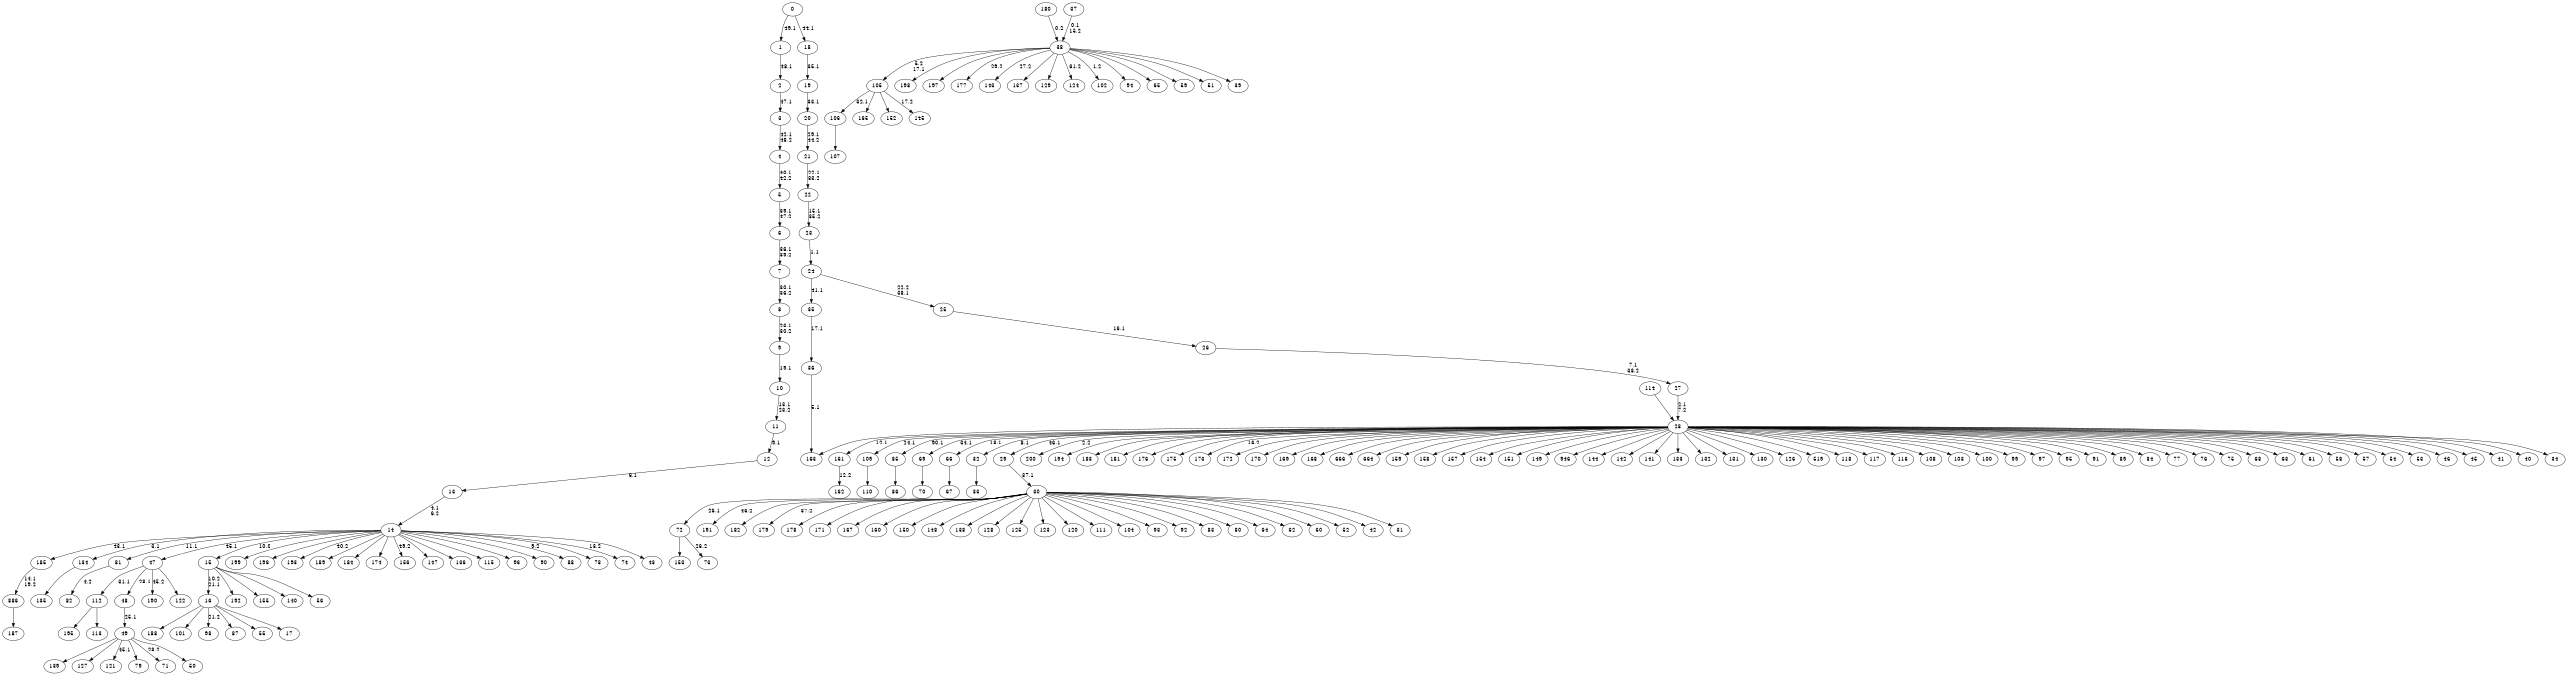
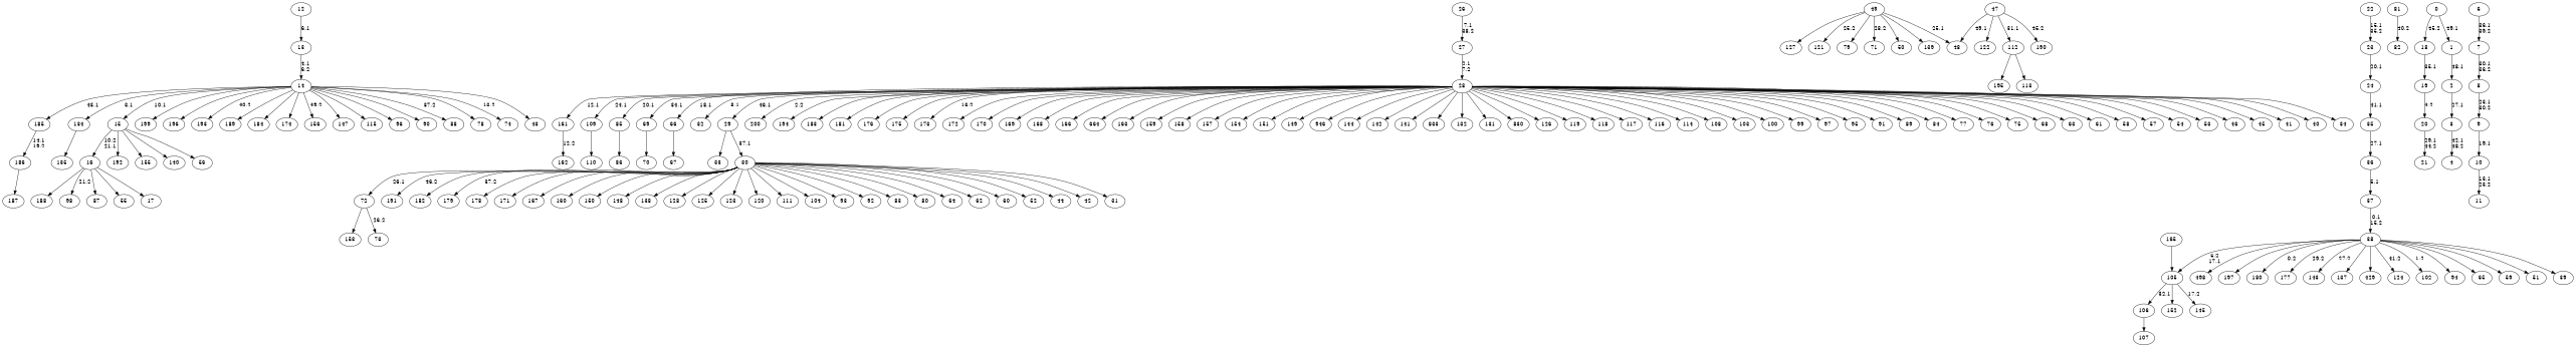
  digraph {
    fontname="DejaVu Serif"
    node [fontname="DejaVu Serif"]
    edge [fontname="DejaVu Serif"]
-   186 [label=886]
+   186
    187
    185
    161
    162
    134
    135
    112
    195
    113
    109
    110
    106
    107
    105
    165
    152
    145
    85
    86
    81
    82
    72
    153
    73
    69
    70
    66
    67
    49
    139
    127
    121
    79
    71
    50
    48
    47
    190
    122
    38
-   198
+   198 [label=498]
    197
    180
    177
    143
    137
-   129
+   129 [label=429]
    124
    102
    94
    65
    59
    51
    39
    37
    36
    35
    32
    33
    30
    191
    182
    179
    178
    171
    167
    160
    150
    148
    138
    128
    125
    123
    120
    111
    104
    93
    92
    83
    80
    64
    62
    60
    52
+   44
    42
    31
    29
    28
    200
    194
    183
    181
    176
    175
    173
    172
    170
    169
    168
-   166 [label=666]
+   166
    n103 [label=664]
    163
    159
    158
    157
    154
    151
    149
    n111 [label=946]
    144
    142
    141
-   133
+   133 [label=833]
    132
    131
-   130
+   130 [label=830]
    126
-   119 [label=519]
+   119
    118
    117
    116
    114
    108
    103
    100
    99
    97
    95
    91
    89
    84
    77
    76
    75
    68
    63
    61
    58
    57
    54
    53
    46
    45
    41
    40
    34
    27
    26
-   25
    24
    23
    22
    21
    20
    19
    18
    16
    188
-   101
    98
    87
    55
    17
    15
    192
    155
    140
    56
    14
    199
    196
    193
    189
    184
    174
    156
    147
-   136
    115
    96
    90
    88
    78
    74
    43
    13
    12
    11
    10
    9
    8
    7
    6
-   5
    4
    3
    2
    1
    0
    186 -> 187
    185 -> 186 [label="14,1\n19,2"]
    161 -> 162 [label="12,2"]
    134 -> 135
    112 -> 195
    112 -> 113
    109 -> 110
    106 -> 107
    105 -> 106 [label="32,1"]
-   105 -> 165
+   165 -> 105
    105 -> 152
    105 -> 145 [label="17,2"]
    85 -> 86
-   81 -> 82 [label="4,2"]
+   81 -> 82 [label="40,2"]
    72 -> 153
    72 -> 73 [label="26,2"]
    69 -> 70
    66 -> 67
    49 -> 139
    49 -> 127
-   49 -> 121 [label="45,1"]
+   49 -> 121 [label="25,2"]
    49 -> 79
    49 -> 71 [label="28,2"]
    49 -> 50
-   48 -> 49 [label="25,1"]
+   49 -> 48 [label="25,1"]
    47 -> 112 [label="31,1"]
-   47 -> 48 [label="28,1"]
+   47 -> 48 [label="49,1"]
    47 -> 190 [label="45,2"]
    47 -> 122
    38 -> 105 [label="5,2\n17,1"]
    38 -> 198
    38 -> 197
-   180 -> 38 [label="0,2"]
+   38 -> 180 [label="0,2"]
    38 -> 177 [label="29,2"]
    38 -> 143 [label="27,2"]
    38 -> 137
    38 -> 129
-   38 -> 124 [label="61,2"]
+   38 -> 124 [label="41,2"]
    38 -> 102 [label="1,2"]
    38 -> 94
    38 -> 65
    38 -> 59
    38 -> 51
    38 -> 39
    37 -> 38 [label="0,1\n15,2"]
-   36 -> 163 [label="5,1"]
-   35 -> 36 [label="17,1"]
-   32 -> 33
+   36 -> 37 [label="5,1"]
+   35 -> 36 [label="27,1"]
+   29 -> 33
    30 -> 72 [label="26,1"]
    30 -> 191 [label="46,2"]
    30 -> 182
    30 -> 179 [label="37,2"]
    30 -> 178
    30 -> 171
    30 -> 167
    30 -> 160
    30 -> 150
    30 -> 148
    30 -> 138
    30 -> 128
    30 -> 125
    30 -> 123
    30 -> 120
    30 -> 111
    30 -> 104
    30 -> 93
    30 -> 92
    30 -> 83
    30 -> 80
    30 -> 64
    30 -> 62
    30 -> 60
    30 -> 52
+   30 -> 44
    30 -> 42
    30 -> 31
    29 -> 30 [label="37,1"]
    28 -> 161 [label="12,1"]
    28 -> 109 [label="24,1"]
-   28 -> 85 [label="90,1"]
+   28 -> 85 [label="20,1"]
    28 -> 69 [label="34,1"]
    28 -> 66 [label="18,1"]
    28 -> 32 [label="8,1"]
    28 -> 29 [label="46,1"]
    28 -> 200 [label="2,2"]
    28 -> 194
    28 -> 183
    28 -> 181
    28 -> 176
    28 -> 175
    28 -> 173 [label="16,2"]
    28 -> 172
    28 -> 170
    28 -> 169
    28 -> 168
    28 -> 166
    28 -> n103
    28 -> 163
    28 -> 159
    28 -> 158
    28 -> 157
    28 -> 154
    28 -> 151
    28 -> 149
    28 -> n111
    28 -> 144
    28 -> 142
    28 -> 141
    28 -> 133
    28 -> 132
    28 -> 131
    28 -> 130
    28 -> 126
    28 -> 119
    28 -> 118
    28 -> 117
    28 -> 116
-   114 -> 28
+   28 -> 114
    28 -> 108
    28 -> 103
    28 -> 100
    28 -> 99
    28 -> 97
    28 -> 95
    28 -> 91
    28 -> 89
    28 -> 84
    28 -> 77
    28 -> 76
    28 -> 75
    28 -> 68
    28 -> 63
    28 -> 61
    28 -> 58
    28 -> 57
    28 -> 54
    28 -> 53
    28 -> 46
    28 -> 45
    28 -> 41
    28 -> 40
    28 -> 34
    27 -> 28 [label="2,1\n7,2"]
    26 -> 27 [label="7,1\n38,2"]
-   25 -> 26 [label="16,1"]
    24 -> 35 [label="41,1"]
-   24 -> 25 [label="22,2\n38,1"]
-   23 -> 24 [label="1,1"]
+   23 -> 24 [label="20,1"]
    22 -> 23 [label="15,1\n35,2"]
-   21 -> 22 [label="22,1\n33,2"]
    20 -> 21 [label="29,1\n44,2"]
-   19 -> 20 [label="33,1"]
+   19 -> 20 [label="4,2"]
    18 -> 19 [label="35,1"]
    16 -> 188
-   16 -> 101
    16 -> 98 [label="21,2"]
    16 -> 87
    16 -> 55
    16 -> 17
    15 -> 16 [label="10,2\n21,1"]
    15 -> 192
    15 -> 155
    15 -> 140
    15 -> 56
    14 -> 185 [label="43,1"]
    14 -> 134 [label="3,1"]
-   14 -> 81 [label="11,1"]
-   14 -> 47 [label="45,1"]
-   14 -> 15 [label="10,0"]
+   14 -> 15 [label="10,1"]
    14 -> 199
    14 -> 196
    14 -> 193 [label="40,2"]
    14 -> 189
    14 -> 184
    14 -> 174
    14 -> 156 [label="49,2"]
    14 -> 147
-   14 -> 136
    14 -> 115
    14 -> 96
    14 -> 90
-   14 -> 88 [label="9,2"]
+   14 -> 88 [label="37,2"]
    14 -> 78
    14 -> 74 [label="13,2"]
    14 -> 43
    13 -> 14 [label="4,1\n6,2"]
    12 -> 13 [label="6,1"]
-   11 -> 12 [label="9,1"]
    10 -> 11 [label="13,1\n23,2"]
    9 -> 10 [label="19,1"]
    8 -> 9 [label="23,1\n30,2"]
    7 -> 8 [label="30,1\n36,2"]
    6 -> 7 [label="36,1\n39,2"]
-   5 -> 6 [label="39,1\n47,2"]
-   4 -> 5 [label="40,1\n42,2"]
    3 -> 4 [label="42,1\n48,2"]
-   2 -> 3 [label="47,1"]
+   2 -> 3 [label="27,1"]
    1 -> 2 [label="48,1"]
-   0 -> 18 [label="44,1"]
+   0 -> 18 [label="45,2"]
    0 -> 1 [label="49,1"]
  }
